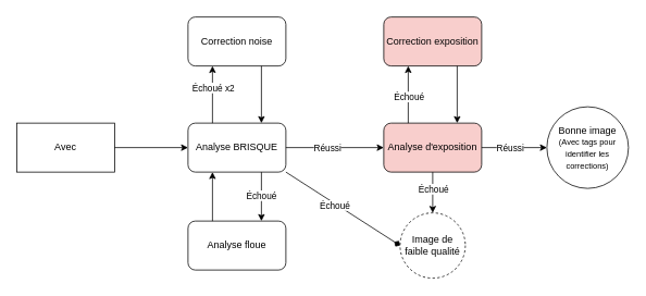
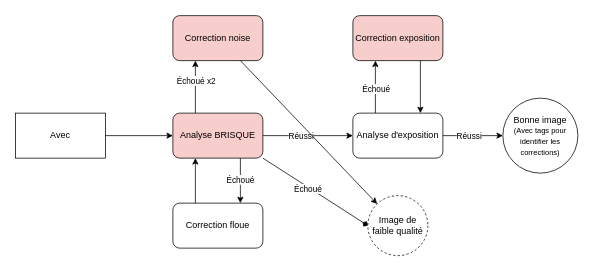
  <mxCell id="0" />
  <mxCell id="1" parent="0" />
  <mxCell id="2" value="Avec" style="rounded=0;whiteSpace=wrap;html=1;" vertex="1" parent="1"><mxGeometry x="20" y="150" width="120" height="60" as="geometry" /></mxCell>
  <mxCell id="3" value="" style="endArrow=classic;html=1;rounded=0;exitX=1;exitY=0.5;exitDx=0;exitDy=0;" edge="1" parent="1" source="2"><mxGeometry width="50" height="50" relative="1" as="geometry"><mxPoint x="320" y="280" as="sourcePoint" /><mxPoint x="230" y="180" as="targetPoint" /></mxGeometry></mxCell>
- <mxCell id="4" value="Analyse BRISQUE" style="rounded=1;whiteSpace=wrap;html=1;glass=0;" vertex="1" parent="1"><mxGeometry x="230" y="150" width="120" height="60" as="geometry" /></mxCell>
+ <mxCell id="4" value="Analyse BRISQUE" style="rounded=1;whiteSpace=wrap;html=1;glass=0;fillColor=#f8cecc;" vertex="1" parent="1"><mxGeometry x="230" y="150" width="120" height="60" as="geometry" /></mxCell>
  <mxCell id="5" value="" style="endArrow=classic;html=1;rounded=0;" edge="1" parent="1"><mxGeometry width="50" height="50" relative="1" as="geometry"><mxPoint x="350" y="180" as="sourcePoint" /><mxPoint x="470" y="180" as="targetPoint" /></mxGeometry></mxCell>
  <mxCell id="6" value="Réussi" style="edgeLabel;html=1;align=center;verticalAlign=middle;resizable=0;points=[];" vertex="1" connectable="0" parent="5"><mxGeometry x="-0.167" relative="1" as="geometry"><mxPoint as="offset" /></mxGeometry></mxCell>
- <mxCell id="7" value="Analyse d'exposition" style="rounded=1;whiteSpace=wrap;html=1;glass=0;fillColor=#f8cecc;" vertex="1" parent="1"><mxGeometry x="470" y="150" width="120" height="60" as="geometry" /></mxCell>
+ <mxCell id="7" value="Analyse d'exposition" style="rounded=1;whiteSpace=wrap;html=1;glass=0;" vertex="1" parent="1"><mxGeometry x="470" y="150" width="120" height="60" as="geometry" /></mxCell>
  <mxCell id="8" value="" style="endArrow=classic;html=1;rounded=0;" edge="1" parent="1"><mxGeometry width="50" height="50" relative="1" as="geometry"><mxPoint x="590" y="180" as="sourcePoint" /><mxPoint x="670" y="180" as="targetPoint" /></mxGeometry></mxCell>
  <mxCell id="9" value="Réussi" style="edgeLabel;html=1;align=center;verticalAlign=middle;resizable=0;points=[];" vertex="1" connectable="0" parent="8"><mxGeometry x="-0.15" y="4" relative="1" as="geometry"><mxPoint y="4" as="offset" /></mxGeometry></mxCell>
  <mxCell id="10" value="Bonne image&lt;br&gt;&lt;font style=&quot;font-size: 10px;&quot;&gt;(Avec tags pour identifier les corrections)&lt;/font&gt;" style="ellipse;whiteSpace=wrap;html=1;aspect=fixed;" vertex="1" parent="1"><mxGeometry x="670" y="130" width="100" height="100" as="geometry" /></mxCell>
  <mxCell id="11" value="" style="endArrow=classic;html=1;rounded=0;exitX=0.75;exitY=1;exitDx=0;exitDy=0;" edge="1" parent="1" source="4"><mxGeometry width="50" height="50" relative="1" as="geometry"><mxPoint x="590" y="220" as="sourcePoint" /><mxPoint x="320" y="270" as="targetPoint" /></mxGeometry></mxCell>
  <mxCell id="12" value="Échoué" style="edgeLabel;html=1;align=center;verticalAlign=middle;resizable=0;points=[];" vertex="1" connectable="0" parent="11"><mxGeometry x="-0.067" y="-1" relative="1" as="geometry"><mxPoint as="offset" /></mxGeometry></mxCell>
- <mxCell id="13" value="Analyse floue" style="rounded=1;whiteSpace=wrap;html=1;" vertex="1" parent="1"><mxGeometry x="230" y="270" width="120" height="60" as="geometry" /></mxCell>
+ <mxCell id="13" value="Correction floue" style="rounded=1;whiteSpace=wrap;html=1;" vertex="1" parent="1"><mxGeometry x="230" y="270" width="120" height="60" as="geometry" /></mxCell>
  <mxCell id="14" value="" style="endArrow=classic;html=1;rounded=0;exitX=0.25;exitY=0;exitDx=0;exitDy=0;entryX=0.25;entryY=1;entryDx=0;entryDy=0;" edge="1" parent="1" source="13" target="4"><mxGeometry width="50" height="50" relative="1" as="geometry"><mxPoint x="590" y="220" as="sourcePoint" /><mxPoint x="640" y="170" as="targetPoint" /></mxGeometry></mxCell>
  <mxCell id="15" value="" style="endArrow=classic;html=1;rounded=0;exitX=0.5;exitY=0;exitDx=0;exitDy=0;" edge="1" parent="1"><mxGeometry width="50" height="50" relative="1" as="geometry"><mxPoint x="260" y="150" as="sourcePoint" /><mxPoint x="260" y="80" as="targetPoint" /></mxGeometry></mxCell>
  <mxCell id="16" value="Échoué x2" style="edgeLabel;html=1;align=center;verticalAlign=middle;resizable=0;points=[];" vertex="1" connectable="0" parent="15"><mxGeometry x="0.257" relative="1" as="geometry"><mxPoint as="offset" /></mxGeometry></mxCell>
- <mxCell id="17" value="Correction noise" style="rounded=1;whiteSpace=wrap;html=1;" vertex="1" parent="1"><mxGeometry x="230" y="20" width="120" height="60" as="geometry" /></mxCell>
- <mxCell id="18" value="" style="endArrow=classic;html=1;rounded=0;exitX=0.75;exitY=1;exitDx=0;exitDy=0;entryX=0.75;entryY=0;entryDx=0;entryDy=0;" edge="1" parent="1" source="17" target="4"><mxGeometry width="50" height="50" relative="1" as="geometry"><mxPoint x="590" y="220" as="sourcePoint" /><mxPoint x="640" y="170" as="targetPoint" /></mxGeometry></mxCell>
+ <mxCell id="17" value="Correction noise" style="rounded=1;whiteSpace=wrap;html=1;fillColor=#f8cecc;" vertex="1" parent="1"><mxGeometry x="230" y="20" width="120" height="60" as="geometry" /></mxCell>
+ <mxCell id="18" value="" style="endArrow=classic;html=1;rounded=0;exitX=0.75;exitY=1;exitDx=0;exitDy=0;" edge="1" parent="1" source="17" target="25"><mxGeometry width="50" height="50" relative="1" as="geometry"><mxPoint x="590" y="220" as="sourcePoint" /><mxPoint x="640" y="170" as="targetPoint" /></mxGeometry></mxCell>
  <mxCell id="19" value="Correction exposition" style="rounded=1;whiteSpace=wrap;html=1;fillColor=#f8cecc;" vertex="1" parent="1"><mxGeometry x="470" y="20" width="120" height="60" as="geometry" /></mxCell>
  <mxCell id="20" value="" style="endArrow=classic;html=1;rounded=0;exitX=0.25;exitY=0;exitDx=0;exitDy=0;entryX=0.25;entryY=1;entryDx=0;entryDy=0;" edge="1" parent="1" source="7" target="19"><mxGeometry width="50" height="50" relative="1" as="geometry"><mxPoint x="590" y="220" as="sourcePoint" /><mxPoint x="640" y="170" as="targetPoint" /></mxGeometry></mxCell>
  <mxCell id="21" value="Échoué" style="edgeLabel;html=1;align=center;verticalAlign=middle;resizable=0;points=[];" vertex="1" connectable="0" parent="20"><mxGeometry x="-0.057" relative="1" as="geometry"><mxPoint as="offset" /></mxGeometry></mxCell>
  <mxCell id="22" value="" style="endArrow=classic;html=1;rounded=0;exitX=0.75;exitY=1;exitDx=0;exitDy=0;entryX=0.75;entryY=0;entryDx=0;entryDy=0;" edge="1" parent="1" source="19" target="7"><mxGeometry width="50" height="50" relative="1" as="geometry"><mxPoint x="590" y="220" as="sourcePoint" /><mxPoint x="640" y="170" as="targetPoint" /></mxGeometry></mxCell>
  <mxCell id="23" value="" style="endArrow=diamond;html=1;rounded=0;exitX=1;exitY=1;exitDx=0;exitDy=0;entryX=0;entryY=0.5;entryDx=0;entryDy=0;" edge="1" parent="1" source="4" target="25"><mxGeometry width="50" height="50" relative="1" as="geometry"><mxPoint x="590" y="230" as="sourcePoint" /><mxPoint x="473.913" y="276.087" as="targetPoint" /></mxGeometry></mxCell>
  <mxCell id="24" value="Échoué" style="edgeLabel;html=1;align=center;verticalAlign=middle;resizable=0;points=[];" vertex="1" connectable="0" parent="23"><mxGeometry x="-0.064" y="-5" relative="1" as="geometry"><mxPoint x="-3" y="-6" as="offset" /></mxGeometry></mxCell>
  <mxCell id="25" value="Image de faible qualité" style="ellipse;whiteSpace=wrap;html=1;aspect=fixed;dashed=1;" vertex="1" parent="1"><mxGeometry x="490" y="260" width="80" height="80" as="geometry" /></mxCell>
- <mxCell id="26" value="" style="endArrow=classic;html=1;rounded=0;exitX=0.5;exitY=1;exitDx=0;exitDy=0;entryX=0.5;entryY=0;entryDx=0;entryDy=0;" edge="1" parent="1" source="7" target="25"><mxGeometry width="50" height="50" relative="1" as="geometry"><mxPoint x="590" y="230" as="sourcePoint" /><mxPoint x="640" y="180" as="targetPoint" /></mxGeometry></mxCell>
- <mxCell id="27" value="Échoué" style="edgeLabel;html=1;align=center;verticalAlign=middle;resizable=0;points=[];" vertex="1" connectable="0" parent="26"><mxGeometry x="-0.52" y="5" relative="1" as="geometry"><mxPoint x="-5" y="8" as="offset" /></mxGeometry></mxCell>
